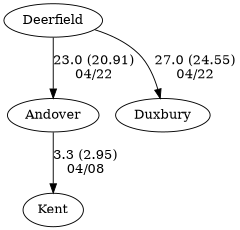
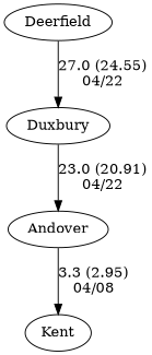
  digraph {
    edge [random=random]
    Andover
    Kent
    Deerfield
    Duxbury
    Andover -> Kent [label="3.3 (2.95)\n04/08" weight=97]
-   Deerfield -> Andover [label="23.0 (20.91)\n04/22" weight=77]
+   Duxbury -> Andover [label="23.0 (20.91)\n04/22" weight=77]
    Deerfield -> Duxbury [label="27.0 (24.55)\n04/22" weight=73]
  }
